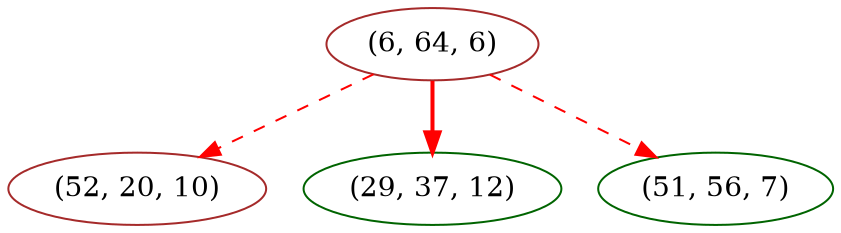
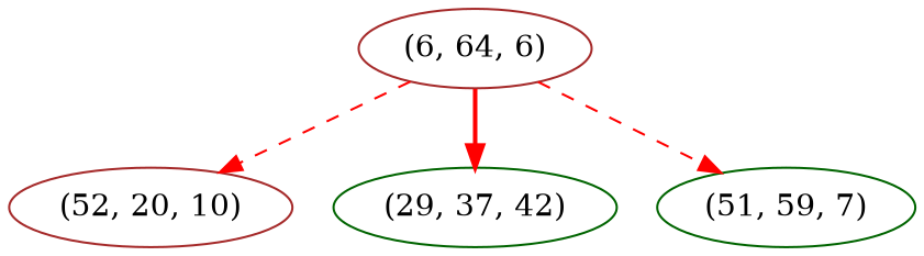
  digraph {
    node [color=brown]
    edge [color=red style=dashed]
    n1 [label="(52, 20, 10)"]
    "(6, 64, 6)"
-   "(29, 37, 12)" [color=darkgreen]
-   "(51, 59, 7)" [color=darkgreen label="(51, 56, 7)"]
+   "(29, 37, 12)" [color=darkgreen label="(29, 37, 42)"]
+   "(51, 59, 7)" [color=darkgreen]
    "(6, 64, 6)" -> n1
    "(6, 64, 6)" -> "(29, 37, 12)" [style=bold]
    "(6, 64, 6)" -> "(51, 59, 7)"
  }
